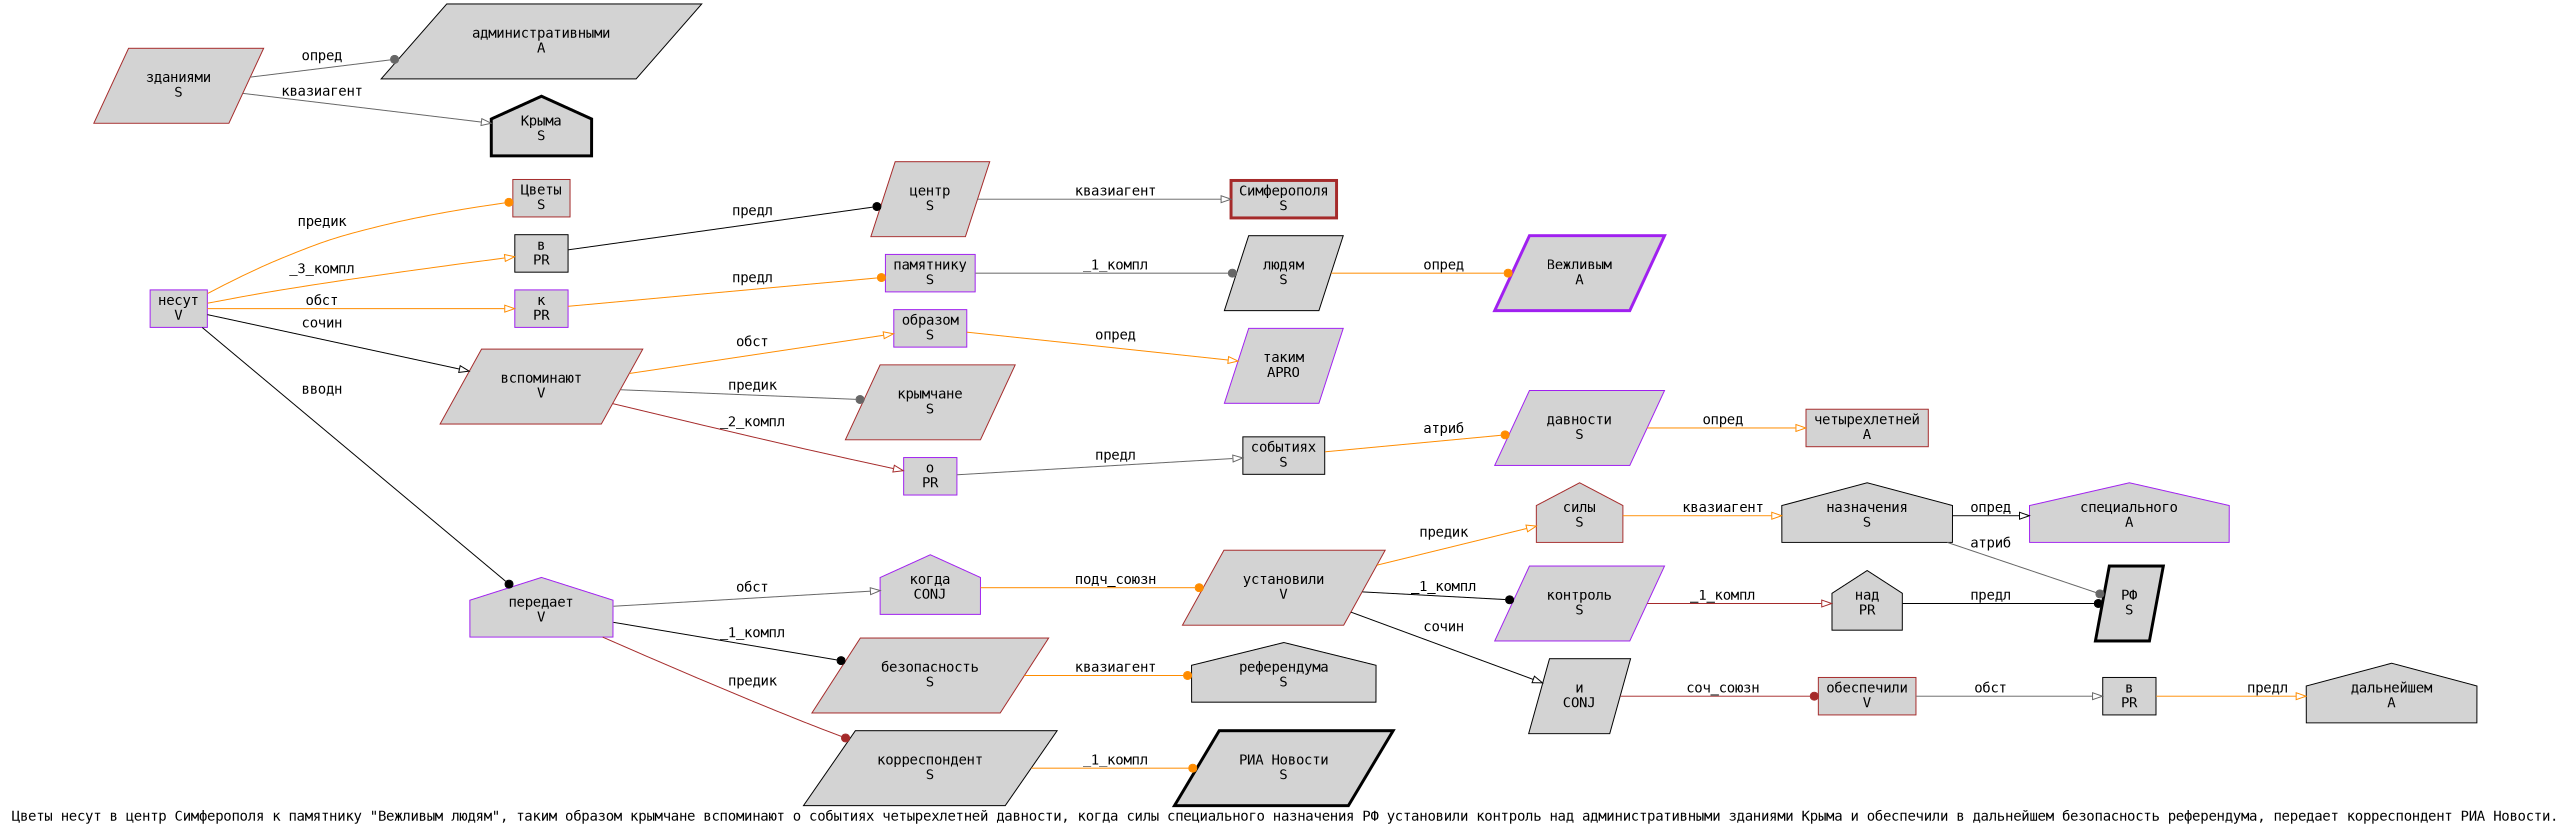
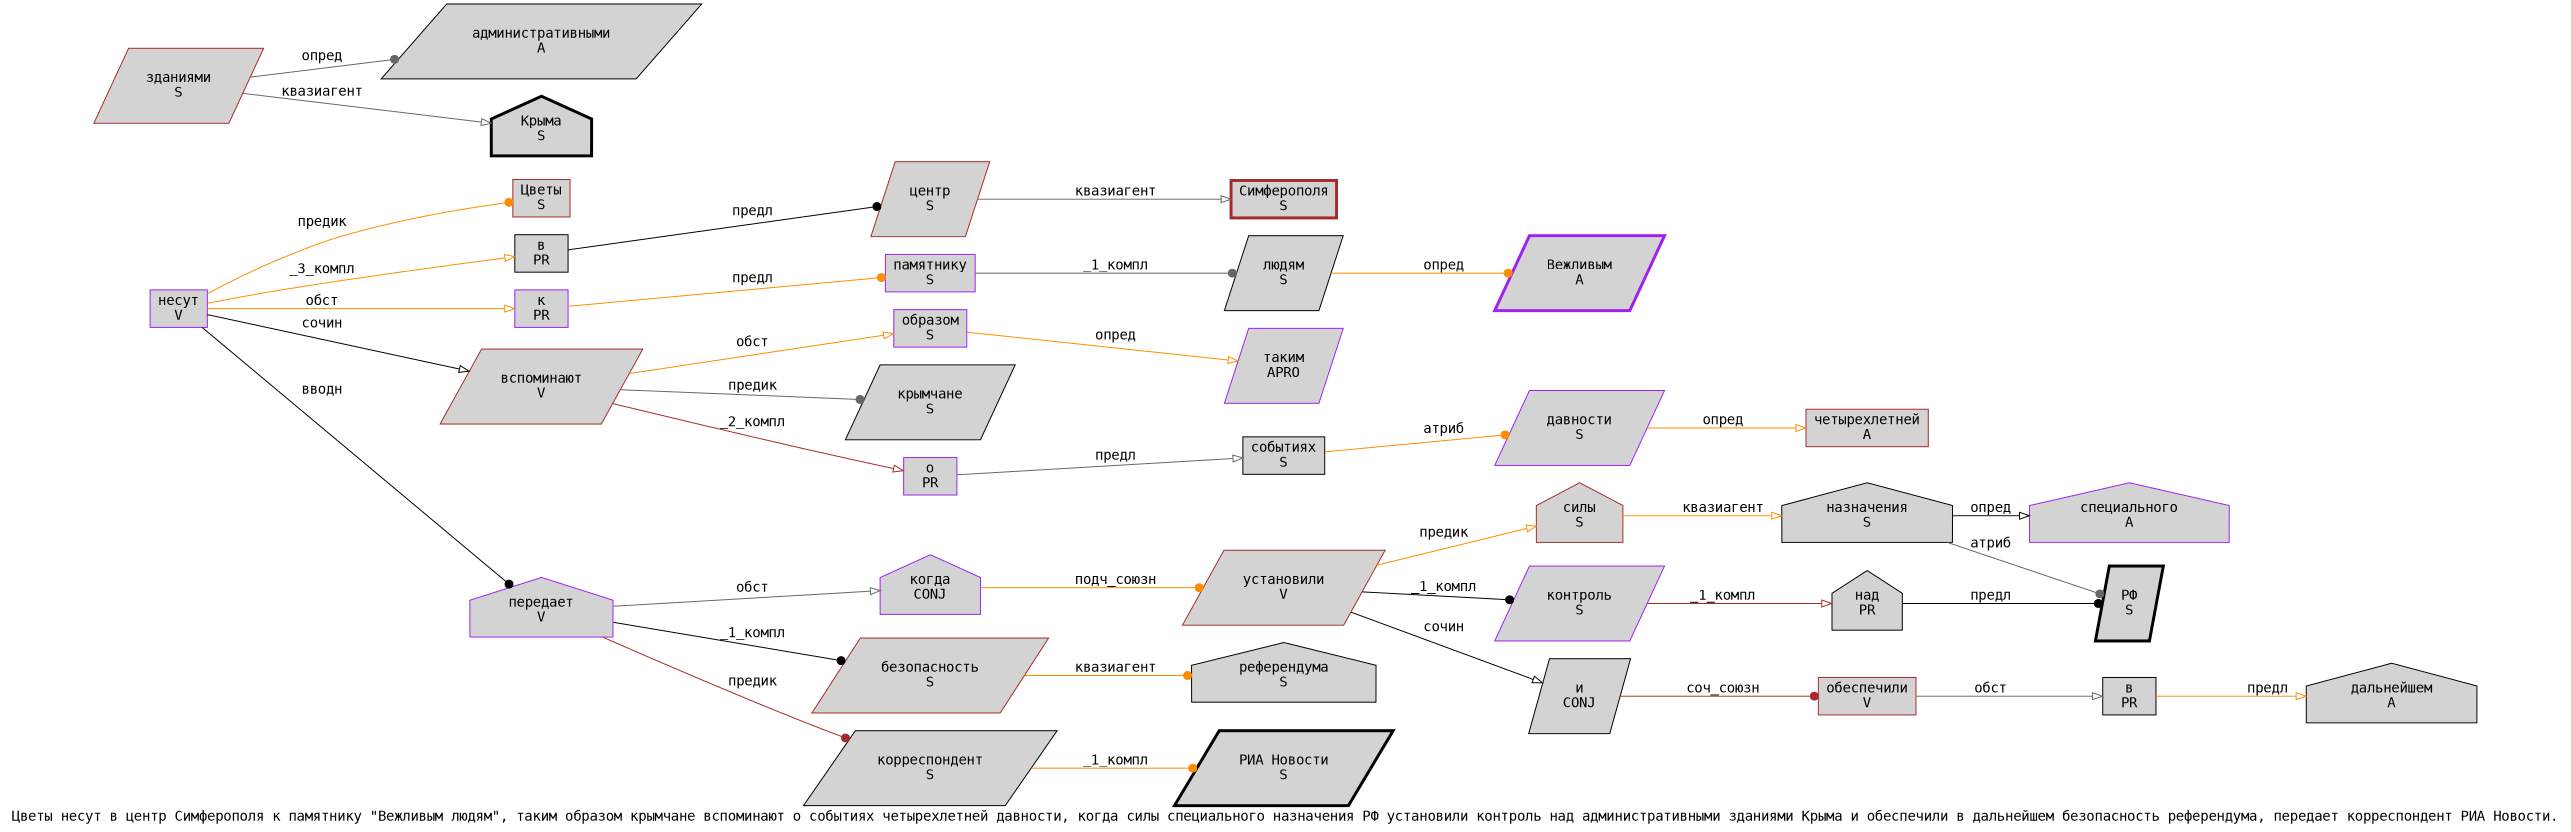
  digraph {
    fontname="DejaVu Sans Mono"
    label="Цветы несут в центр Симферополя к памятнику \"Вежливым людям\", таким образом крымчане вспоминают о событиях четырехлетней давности, когда силы специального назначения РФ установили контроль над административными зданиями Крыма и обеспечили в дальнейшем безопасность референдума, передает корреспондент РИА Новости."
    rankdir=LR
    node [color=black fillcolor=lightgray fontname="DejaVu Sans Mono" penwidth=1 shape=parallelogram style=filled]
    edge [arrowhead=dot color=darkorange fontname="DejaVu Sans Mono"]
    n1 [color=brown label="Цветы\nS" shape=box]
    n2 [color=purple label="несут\nV" shape=box]
    n3 [label="в\nPR" shape=box]
    n4 [color=purple label="к\nPR" shape=box]
    n5 [color=brown label="вспоминают\nV"]
    n6 [color=purple label="передает\nV" shape=house]
    n7 [color=brown label="центр\nS"]
    n8 [color=purple label="памятнику\nS" shape=box]
    n9 [color=purple label="образом\nS" shape=box]
-   n10 [color=brown label="крымчане\nS"]
+   n10 [label="крымчане\nS"]
    n11 [color=purple label="о\nPR" shape=box]
    n12 [color=purple label="когда\nCONJ" shape=house]
    n13 [color=brown label="безопасность\nS"]
    n14 [label="корреспондент\nS"]
    n15 [color=brown label="Симферополя\nS" penwidth=3 shape=box]
    n16 [label="людям\nS"]
    n17 [color=purple label="Вежливым\nA" penwidth=3]
    n18 [color=purple label="таким\nAPRO"]
    n19 [label="событиях\nS" shape=box]
    n20 [color=purple label="давности\nS"]
    n21 [color=brown label="четырехлетней\nA" shape=box]
    n22 [color=brown label="установили\nV"]
    n23 [color=brown label="силы\nS" shape=house]
    n24 [color=purple label="контроль\nS"]
    n25 [label="и\nCONJ"]
    n26 [label="назначения\nS" shape=house]
    n27 [color=purple label="специального\nA" shape=house]
    n28 [label="РФ\nS" penwidth=3]
    n29 [label="над\nPR" shape=house]
    n30 [color=brown label="обеспечили\nV" shape=box]
    n31 [color=brown label="зданиями\nS"]
    n32 [label="административными\nA"]
    n33 [label="Крыма\nS" penwidth=3 shape=house]
    n34 [label="в\nPR" shape=box]
    n35 [label="дальнейшем\nA" shape=house]
    n36 [label="референдума\nS" shape=house]
    n37 [label="РИА Новости\nS" penwidth=3]
    n2 -> n1 [label="предик"]
    n2 -> n3 [arrowhead=onormal label="_3_компл"]
    n2 -> n4 [arrowhead=onormal label="обст"]
    n2 -> n5 [arrowhead=onormal color=black label="сочин"]
    n2 -> n6 [color=black label="вводн"]
    n3 -> n7 [color=black label="предл"]
    n4 -> n8 [label="предл"]
    n5 -> n9 [arrowhead=onormal label="обст"]
    n5 -> n10 [color=gray40 label="предик"]
    n5 -> n11 [arrowhead=onormal color=brown label="_2_компл"]
    n6 -> n12 [arrowhead=onormal color=gray40 label="обст"]
    n6 -> n13 [color=black label="_1_компл"]
    n6 -> n14 [color=brown label="предик"]
    n7 -> n15 [arrowhead=onormal color=gray40 label="квазиагент"]
    n8 -> n16 [color=gray40 label="_1_компл"]
    n9 -> n18 [arrowhead=onormal label="опред"]
    n11 -> n19 [arrowhead=onormal color=gray40 label="предл"]
    n12 -> n22 [label="подч_союзн"]
    n13 -> n36 [label="квазиагент"]
    n14 -> n37 [label="_1_компл"]
    n16 -> n17 [label="опред"]
    n19 -> n20 [label="атриб"]
    n20 -> n21 [arrowhead=onormal label="опред"]
    n22 -> n23 [arrowhead=onormal label="предик"]
    n22 -> n24 [color=black label="_1_компл"]
    n22 -> n25 [arrowhead=onormal color=black label="сочин"]
    n23 -> n26 [arrowhead=onormal label="квазиагент"]
    n24 -> n29 [arrowhead=onormal color=brown label="_1_компл"]
    n25 -> n30 [color=brown label="соч_союзн"]
    n26 -> n27 [arrowhead=onormal color=black label="опред"]
    n26 -> n28 [color=gray40 label="атриб"]
    n29 -> n28 [color=black label="предл"]
    n30 -> n34 [arrowhead=onormal color=gray40 label="обст"]
    n31 -> n32 [color=gray40 label="опред"]
    n31 -> n33 [arrowhead=onormal color=gray40 label="квазиагент"]
    n34 -> n35 [arrowhead=onormal label="предл"]
  }
